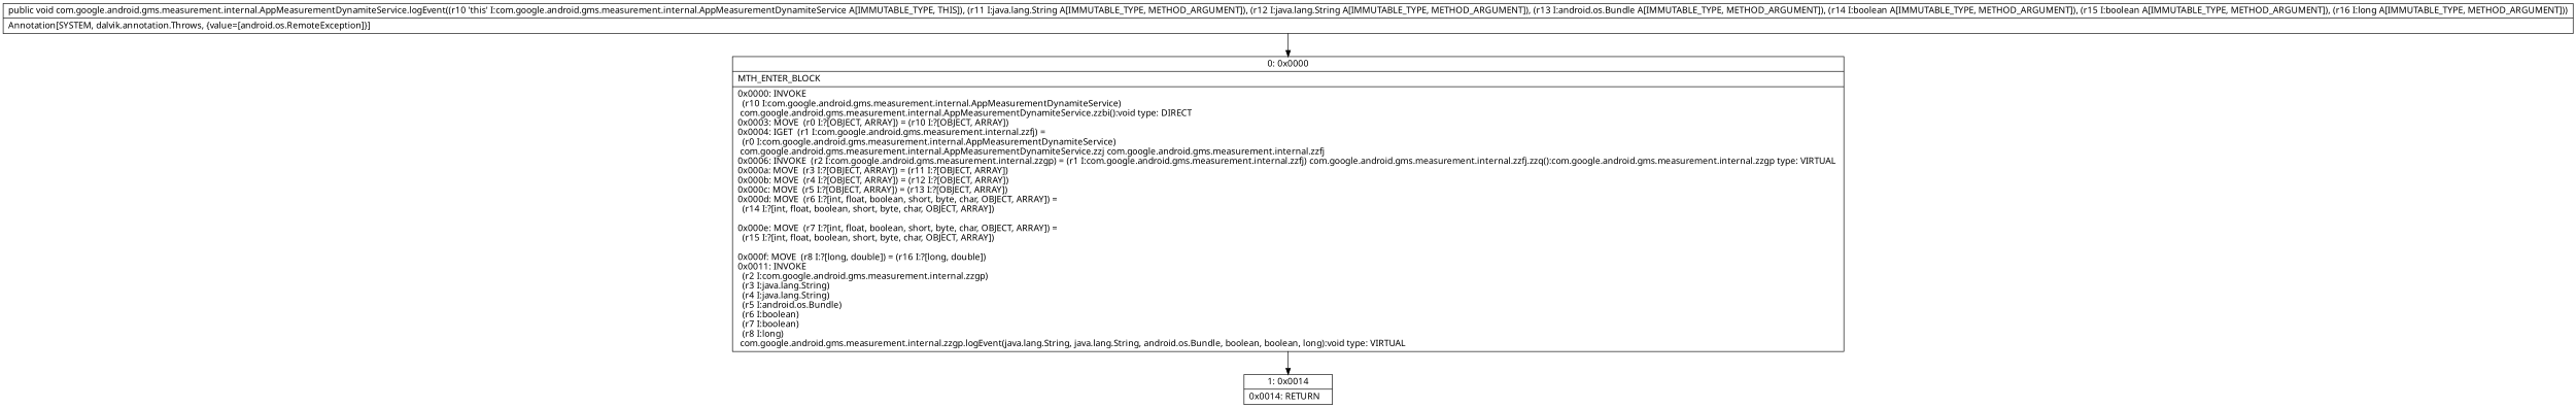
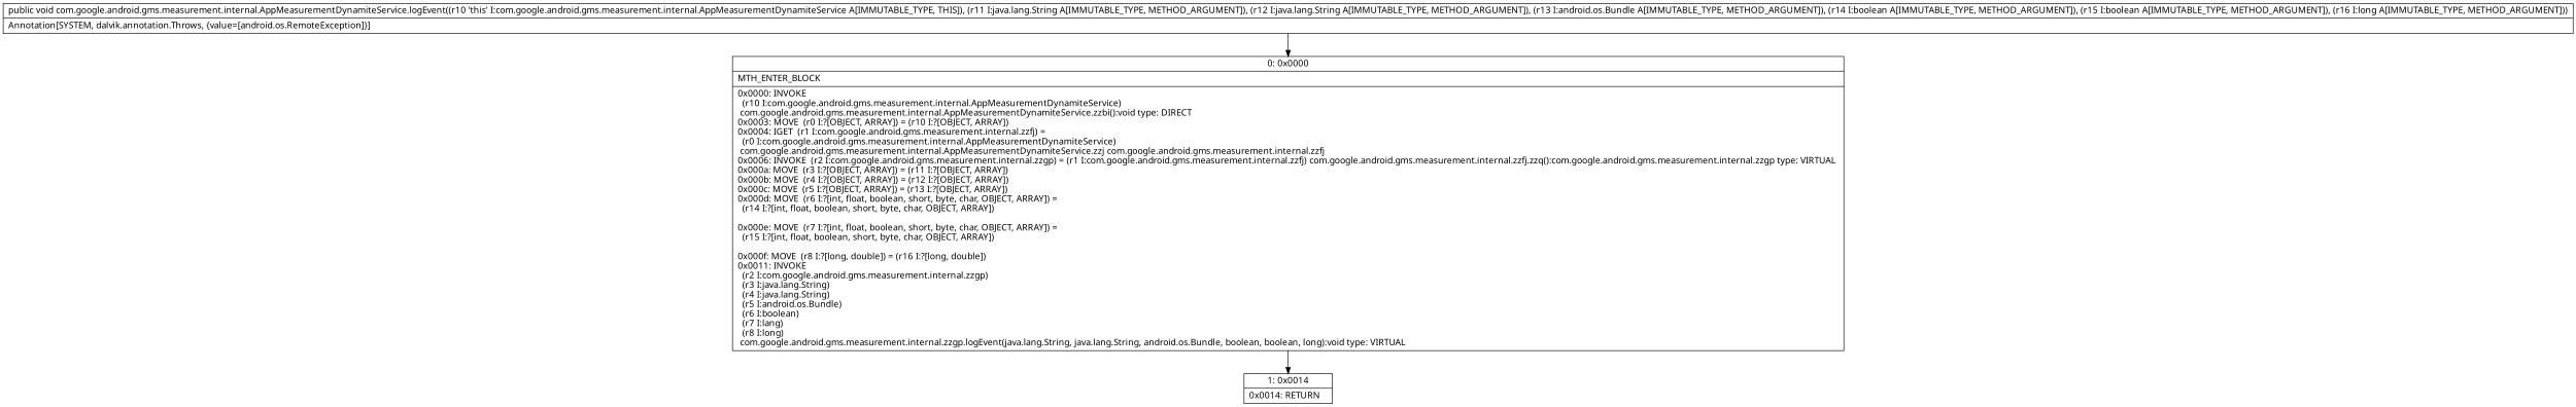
  digraph {
    fontname="Noto Sans"
    node [shape=record fontname="Noto Sans"]
    edge [fontname="Noto Sans"]
-   n1 [label="{0\:\ 0x0000|MTH_ENTER_BLOCK\l|0x0000: INVOKE  \l  (r10 I:com.google.android.gms.measurement.internal.AppMeasurementDynamiteService)\l com.google.android.gms.measurement.internal.AppMeasurementDynamiteService.zzbi():void type: DIRECT \l0x0003: MOVE  (r0 I:?[OBJECT, ARRAY]) = (r10 I:?[OBJECT, ARRAY]) \l0x0004: IGET  (r1 I:com.google.android.gms.measurement.internal.zzfj) = \l  (r0 I:com.google.android.gms.measurement.internal.AppMeasurementDynamiteService)\l com.google.android.gms.measurement.internal.AppMeasurementDynamiteService.zzj com.google.android.gms.measurement.internal.zzfj \l0x0006: INVOKE  (r2 I:com.google.android.gms.measurement.internal.zzgp) = (r1 I:com.google.android.gms.measurement.internal.zzfj) com.google.android.gms.measurement.internal.zzfj.zzq():com.google.android.gms.measurement.internal.zzgp type: VIRTUAL \l0x000a: MOVE  (r3 I:?[OBJECT, ARRAY]) = (r11 I:?[OBJECT, ARRAY]) \l0x000b: MOVE  (r4 I:?[OBJECT, ARRAY]) = (r12 I:?[OBJECT, ARRAY]) \l0x000c: MOVE  (r5 I:?[OBJECT, ARRAY]) = (r13 I:?[OBJECT, ARRAY]) \l0x000d: MOVE  (r6 I:?[int, float, boolean, short, byte, char, OBJECT, ARRAY]) = \l  (r14 I:?[int, float, boolean, short, byte, char, OBJECT, ARRAY])\l \l0x000e: MOVE  (r7 I:?[int, float, boolean, short, byte, char, OBJECT, ARRAY]) = \l  (r15 I:?[int, float, boolean, short, byte, char, OBJECT, ARRAY])\l \l0x000f: MOVE  (r8 I:?[long, double]) = (r16 I:?[long, double]) \l0x0011: INVOKE  \l  (r2 I:com.google.android.gms.measurement.internal.zzgp)\l  (r3 I:java.lang.String)\l  (r4 I:java.lang.String)\l  (r5 I:android.os.Bundle)\l  (r6 I:boolean)\l  (r7 I:boolean)\l  (r8 I:long)\l com.google.android.gms.measurement.internal.zzgp.logEvent(java.lang.String, java.lang.String, android.os.Bundle, boolean, boolean, long):void type: VIRTUAL \l}"]
+   n1 [label="{0\:\ 0x0000|MTH_ENTER_BLOCK\l|0x0000: INVOKE  \l  (r10 I:com.google.android.gms.measurement.internal.AppMeasurementDynamiteService)\l com.google.android.gms.measurement.internal.AppMeasurementDynamiteService.zzbi():void type: DIRECT \l0x0003: MOVE  (r0 I:?[OBJECT, ARRAY]) = (r10 I:?[OBJECT, ARRAY]) \l0x0004: IGET  (r1 I:com.google.android.gms.measurement.internal.zzfj) = \l  (r0 I:com.google.android.gms.measurement.internal.AppMeasurementDynamiteService)\l com.google.android.gms.measurement.internal.AppMeasurementDynamiteService.zzj com.google.android.gms.measurement.internal.zzfj \l0x0006: INVOKE  (r2 I:com.google.android.gms.measurement.internal.zzgp) = (r1 I:com.google.android.gms.measurement.internal.zzfj) com.google.android.gms.measurement.internal.zzfj.zzq():com.google.android.gms.measurement.internal.zzgp type: VIRTUAL \l0x000a: MOVE  (r3 I:?[OBJECT, ARRAY]) = (r11 I:?[OBJECT, ARRAY]) \l0x000b: MOVE  (r4 I:?[OBJECT, ARRAY]) = (r12 I:?[OBJECT, ARRAY]) \l0x000c: MOVE  (r5 I:?[OBJECT, ARRAY]) = (r13 I:?[OBJECT, ARRAY]) \l0x000d: MOVE  (r6 I:?[int, float, boolean, short, byte, char, OBJECT, ARRAY]) = \l  (r14 I:?[int, float, boolean, short, byte, char, OBJECT, ARRAY])\l \l0x000e: MOVE  (r7 I:?[int, float, boolean, short, byte, char, OBJECT, ARRAY]) = \l  (r15 I:?[int, float, boolean, short, byte, char, OBJECT, ARRAY])\l \l0x000f: MOVE  (r8 I:?[long, double]) = (r16 I:?[long, double]) \l0x0011: INVOKE  \l  (r2 I:com.google.android.gms.measurement.internal.zzgp)\l  (r3 I:java.lang.String)\l  (r4 I:java.lang.String)\l  (r5 I:android.os.Bundle)\l  (r6 I:boolean)\l  (r7 I:lang)\l  (r8 I:long)\l com.google.android.gms.measurement.internal.zzgp.logEvent(java.lang.String, java.lang.String, android.os.Bundle, boolean, boolean, long):void type: VIRTUAL \l}"]
    n2 [label="{1\:\ 0x0014|0x0014: RETURN   \l}"]
    n3 [label="{public void com.google.android.gms.measurement.internal.AppMeasurementDynamiteService.logEvent((r10 'this' I:com.google.android.gms.measurement.internal.AppMeasurementDynamiteService A[IMMUTABLE_TYPE, THIS]), (r11 I:java.lang.String A[IMMUTABLE_TYPE, METHOD_ARGUMENT]), (r12 I:java.lang.String A[IMMUTABLE_TYPE, METHOD_ARGUMENT]), (r13 I:android.os.Bundle A[IMMUTABLE_TYPE, METHOD_ARGUMENT]), (r14 I:boolean A[IMMUTABLE_TYPE, METHOD_ARGUMENT]), (r15 I:boolean A[IMMUTABLE_TYPE, METHOD_ARGUMENT]), (r16 I:long A[IMMUTABLE_TYPE, METHOD_ARGUMENT]))  | Annotation[SYSTEM, dalvik.annotation.Throws, \{value=[android.os.RemoteException]\}]\l}"]
    n1 -> n2
    n3 -> n1
  }
